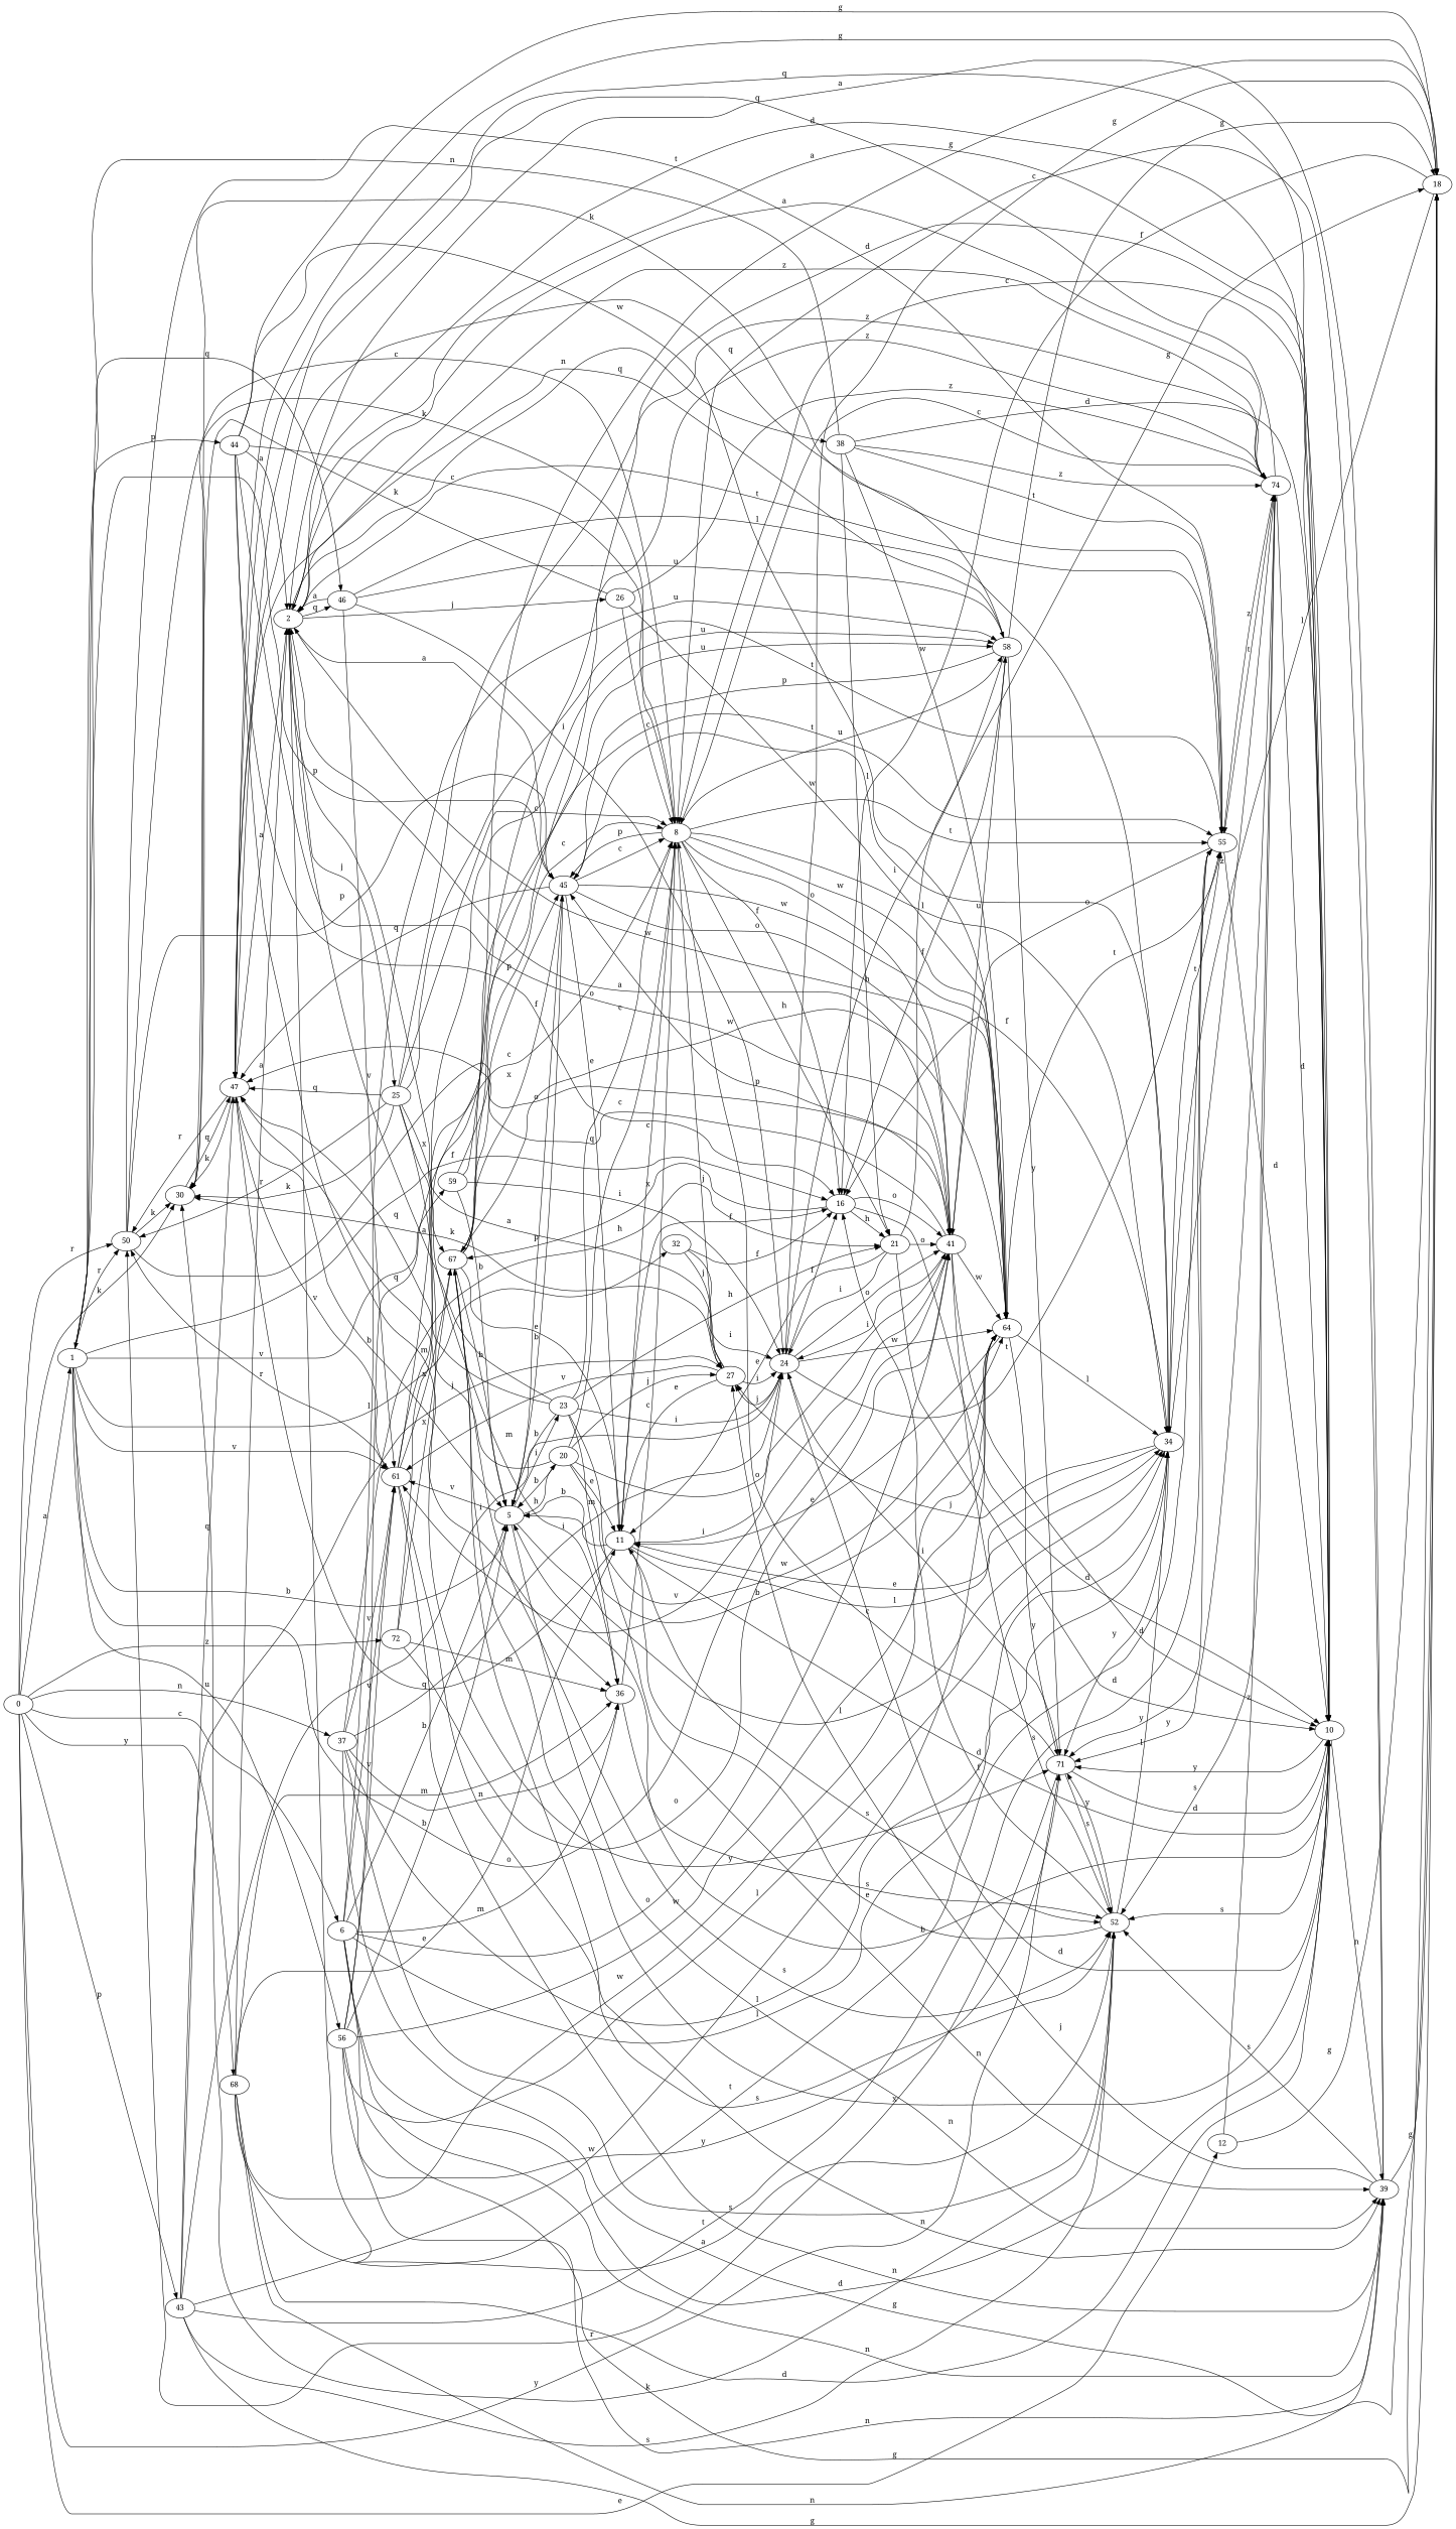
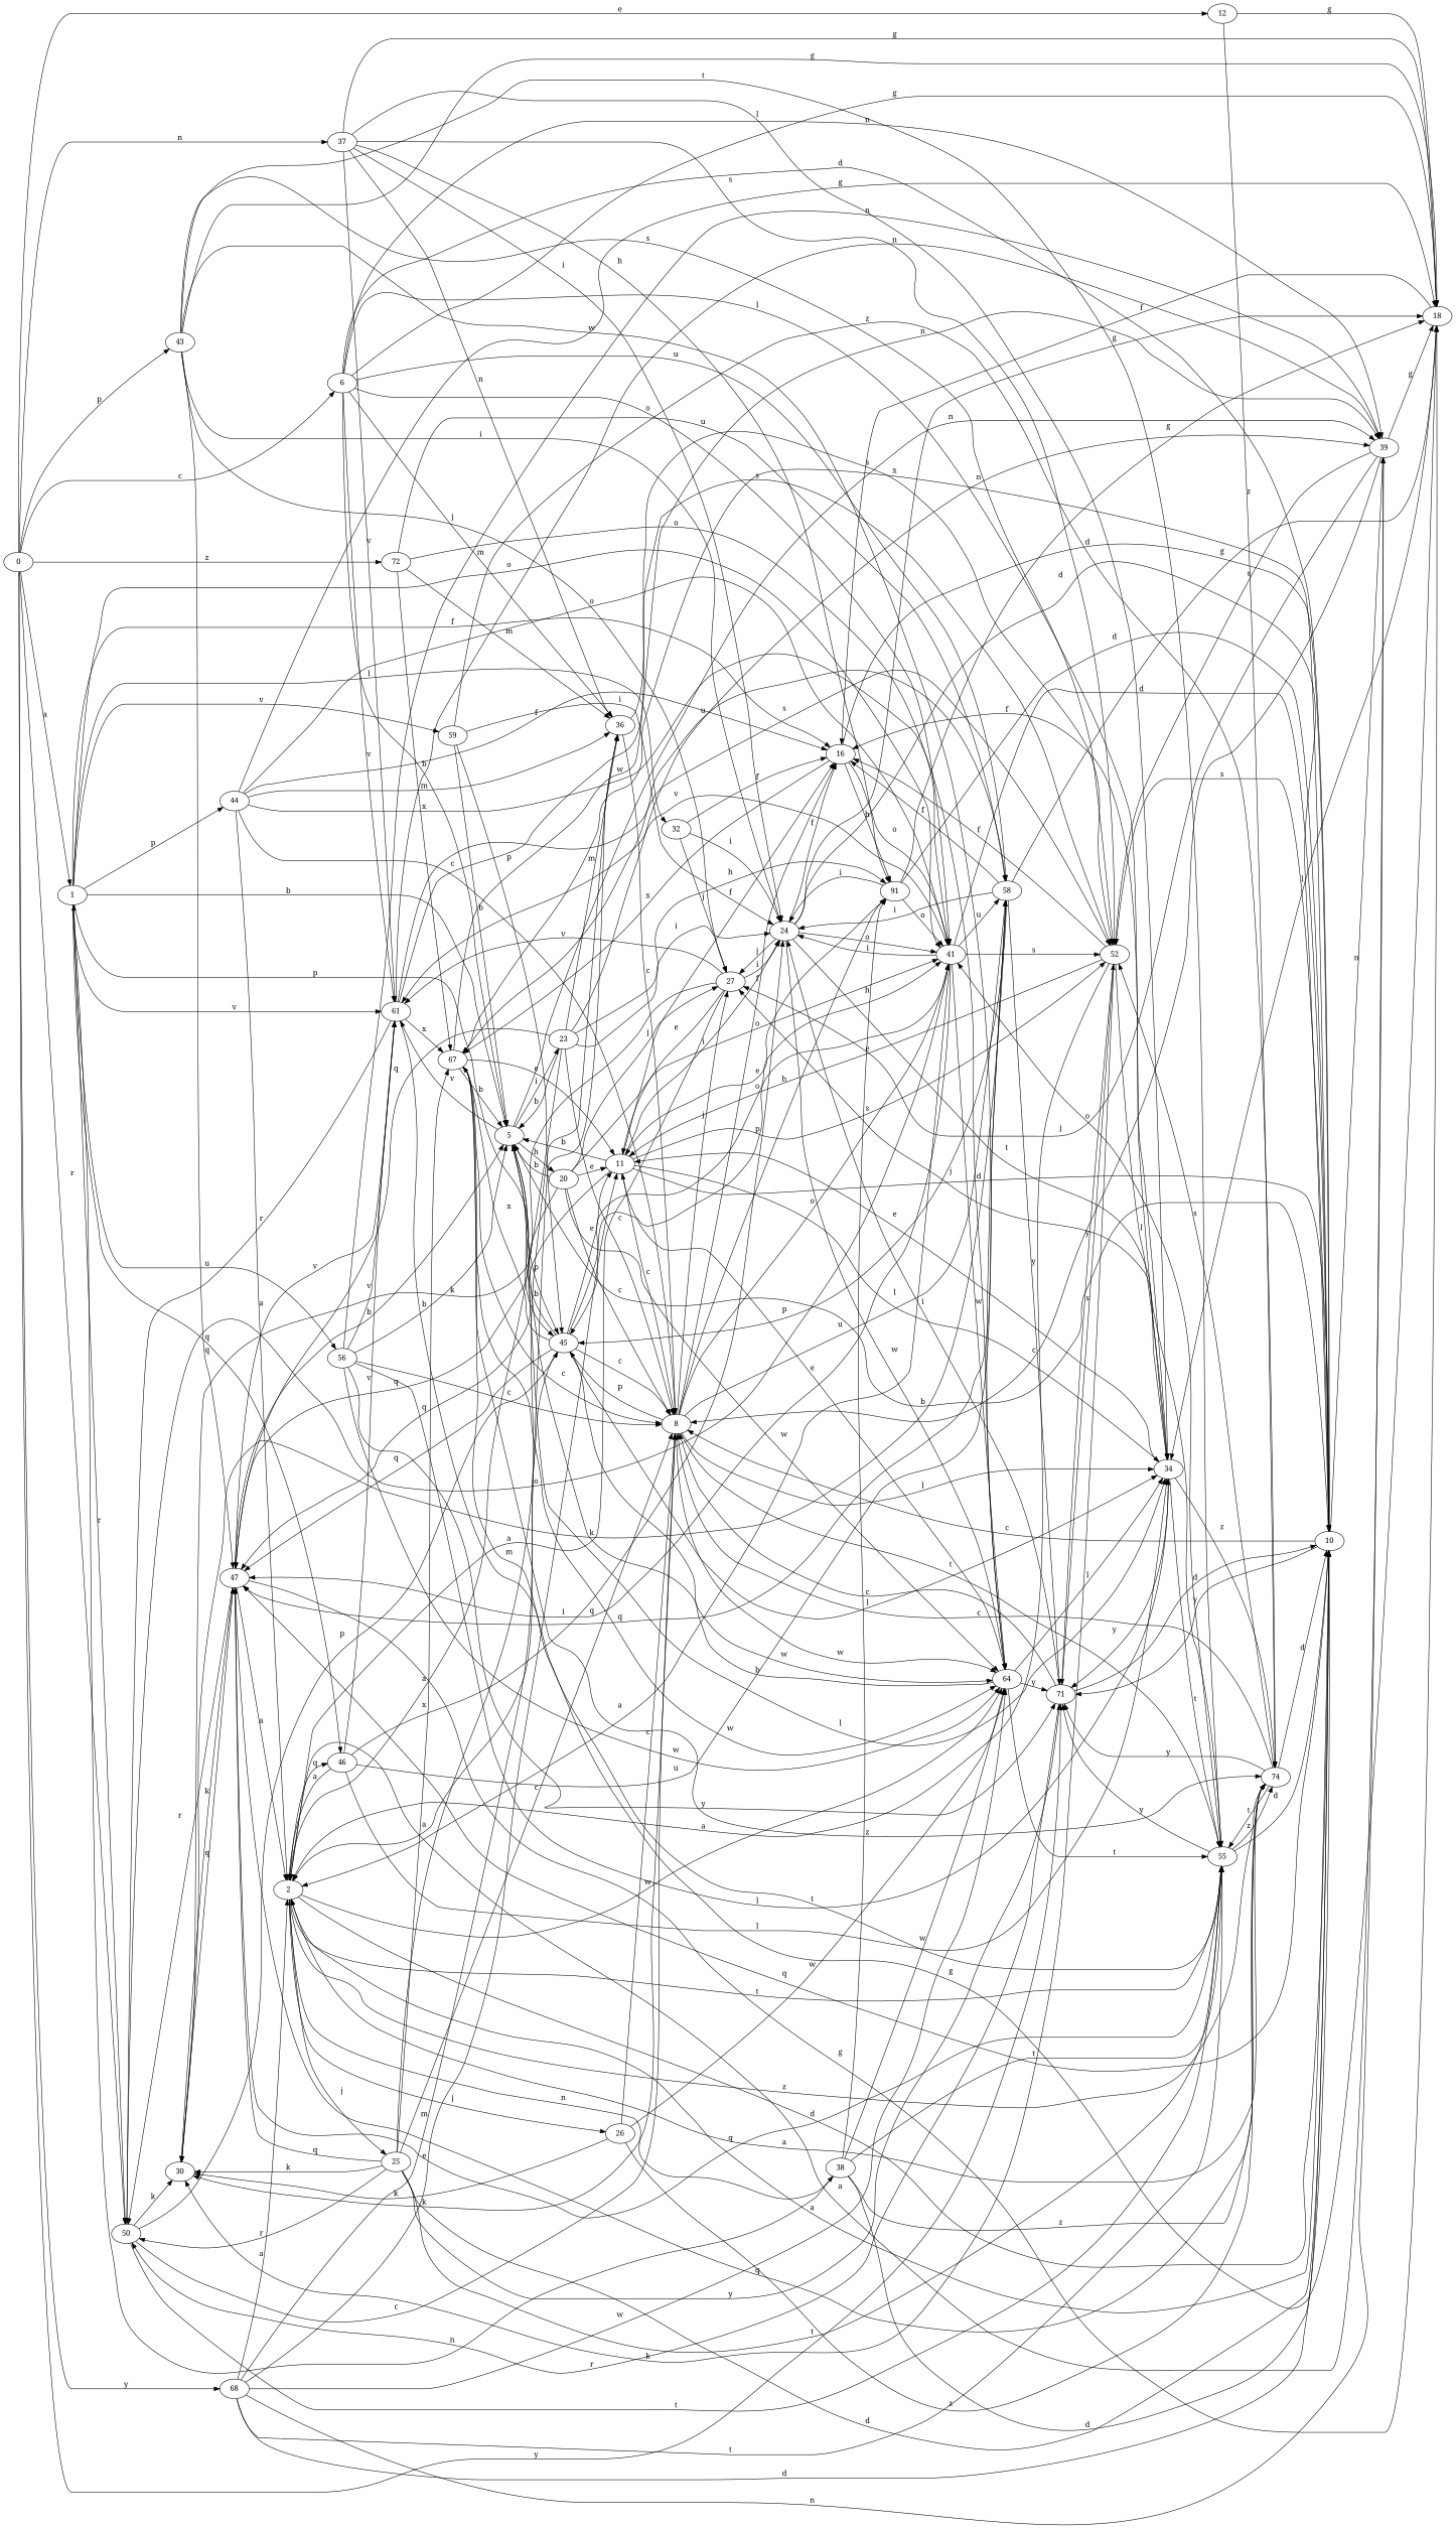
  strict digraph {
    fontname="Noto Serif"
    rankdir=LR
    node [fontname="Noto Serif"]
    edge [fontname="Noto Serif"]
    0
    1
    6
    12
    30
    37
    43
    50
    68
    71
    72
    5
    16
    32
    41
    44
    45
    46
    56
    59
    61
    10
    34
    39
    18
    36
    58
    74
    47
-   21
+   21 [label=91]
    52
    24
    55
    64
    27
    8
    2
    n38 [label=11]
    67
    20
    23
    38
    25
    26
    0 -> 1 [label=a]
    0 -> 6 [label=c]
    0 -> 12 [label=e]
-   0 -> 30 [label=k]
    0 -> 37 [label=n]
    0 -> 43 [label=p]
    0 -> 50 [label=r]
    0 -> 68 [label=y]
    0 -> 71 [label=y]
    0 -> 72 [label=z]
    1 -> 50 [label=r]
    1 -> 5 [label=b]
    1 -> 16 [label=f]
    1 -> 32 [label=l]
    1 -> 41 [label=o]
    1 -> 44 [label=p]
    1 -> 45 [label=p]
    1 -> 46 [label=q]
    1 -> 56 [label=u]
    1 -> 59 [label=v]
    1 -> 61 [label=v]
    6 -> 5 [label=b]
    6 -> 41 [label=o]
    6 -> 61 [label=v]
    6 -> 10 [label=d]
    6 -> 34 [label=l]
    6 -> 39 [label=n]
    6 -> 18 [label=g]
    6 -> 36 [label=m]
    6 -> 58 [label=u]
    12 -> 18 [label=g]
    12 -> 74 [label=z]
    30 -> 47 [label=q]
    37 -> 61 [label=v]
    37 -> 34 [label=l]
    37 -> 18 [label=g]
    37 -> 36 [label=n]
    37 -> 21 [label=h]
    37 -> 52 [label=s]
    37 -> 24 [label=i]
    43 -> 18 [label=g]
    43 -> 47 [label=q]
    43 -> 52 [label=s]
    43 -> 24 [label=i]
    43 -> 55 [label=t]
    43 -> 64 [label=w]
    43 -> 27 [label=j]
    50 -> 30 [label=k]
    50 -> 41 [label=o]
    50 -> 45 [label=p]
    50 -> 55 [label=t]
    50 -> 8 [label=c]
    68 -> 10 [label=d]
    68 -> 39 [label=n]
    68 -> 36 [label=m]
    68 -> 55 [label=t]
    68 -> 64 [label=w]
    68 -> 2 [label=a]
    68 -> n38 [label=e]
    71 -> 50 [label=r]
    71 -> 10 [label=d]
    71 -> 52 [label=s]
    71 -> 24 [label=i]
    71 -> 8 [label=c]
    72 -> 41 [label=o]
    72 -> 36 [label=m]
    72 -> 58 [label=u]
    72 -> 67 [label=x]
    5 -> 45 [label=p]
    5 -> 61 [label=v]
    5 -> 34 [label=l]
    5 -> 39 [label=n]
    5 -> 20 [label=h]
    5 -> 23 [label=i]
    16 -> 41 [label=o]
    16 -> 10 [label=d]
    16 -> 21 [label=h]
    16 -> 67 [label=x]
    32 -> 16 [label=f]
    32 -> 24 [label=i]
    32 -> 27 [label=j]
    41 -> 45 [label=p]
    41 -> 61 [label=v]
    41 -> 10 [label=d]
    41 -> 58 [label=u]
    41 -> 47 [label=q]
    41 -> 52 [label=s]
    41 -> 24 [label=i]
    41 -> 64 [label=w]
    41 -> 2 [label=a]
    44 -> 16 [label=f]
    44 -> 41 [label=o]
    44 -> 18 [label=g]
    44 -> 36 [label=m]
    44 -> 64 [label=w]
    44 -> 8 [label=c]
    44 -> 2 [label=a]
    45 -> 5 [label=b]
    45 -> 41 [label=o]
    45 -> 34 [label=l]
    45 -> 47 [label=q]
    45 -> 64 [label=w]
    45 -> 8 [label=c]
    45 -> 2 [label=a]
    45 -> n38 [label=e]
    45 -> 67 [label=x]
    46 -> 61 [label=v]
    46 -> 34 [label=l]
    46 -> 58 [label=u]
    46 -> 24 [label=i]
    46 -> 2 [label=a]
    56 -> 71 [label=y]
    56 -> 5 [label=b]
    56 -> 61 [label=v]
    56 -> 34 [label=l]
    56 -> 39 [label=n]
    56 -> 64 [label=w]
    56 -> 8 [label=c]
    59 -> 5 [label=b]
    59 -> 45 [label=p]
    59 -> 74 [label=z]
    59 -> 24 [label=i]
    61 -> 50 [label=r]
    61 -> 39 [label=n]
    61 -> 58 [label=u]
    61 -> 52 [label=s]
    61 -> 55 [label=t]
    61 -> 67 [label=x]
    10 -> 71 [label=y]
    10 -> 5 [label=b]
    10 -> 39 [label=n]
    10 -> 47 [label=q]
    10 -> 52 [label=s]
    10 -> 8 [label=c]
    10 -> 2 [label=a]
    10 -> 67 [label=x]
    34 -> 71 [label=y]
    34 -> 16 [label=f]
    34 -> 74 [label=z]
    34 -> 55 [label=t]
    34 -> 27 [label=j]
    34 -> n38 [label=e]
    39 -> 18 [label=g]
    39 -> 52 [label=s]
    39 -> 27 [label=j]
    39 -> 8 [label=c]
    39 -> 2 [label=a]
    18 -> 16 [label=f]
    18 -> 34 [label=l]
    36 -> 52 [label=s]
    36 -> 8 [label=c]
    58 -> 30 [label=k]
    58 -> 71 [label=y]
    58 -> 16 [label=f]
    58 -> 45 [label=p]
    58 -> 18 [label=g]
    58 -> 47 [label=q]
    58 -> 24 [label=i]
    74 -> 71 [label=y]
    74 -> 10 [label=d]
    74 -> 47 [label=q]
    74 -> 52 [label=s]
    74 -> 55 [label=t]
    74 -> 8 [label=c]
    74 -> 2 [label=a]
    47 -> 30 [label=k]
    47 -> 50 [label=r]
    47 -> 5 [label=b]
    47 -> 61 [label=v]
    47 -> 18 [label=g]
    47 -> 2 [label=a]
    21 -> 41 [label=o]
    21 -> 10 [label=d]
    21 -> 18 [label=g]
    21 -> 24 [label=i]
    21 -> n38 [label=e]
    52 -> 30 [label=k]
    52 -> 71 [label=y]
    52 -> 16 [label=f]
    52 -> 34 [label=l]
    52 -> 2 [label=a]
    52 -> n38 [label=e]
    24 -> 16 [label=f]
    24 -> 41 [label=o]
    24 -> 10 [label=d]
    24 -> 18 [label=g]
    24 -> 55 [label=t]
    24 -> 64 [label=w]
    24 -> 27 [label=j]
    55 -> 71 [label=y]
    55 -> 41 [label=o]
    55 -> 10 [label=d]
    55 -> 74 [label=z]
    55 -> 47 [label=q]
    64 -> 71 [label=y]
    64 -> 5 [label=b]
    64 -> 34 [label=l]
    64 -> 55 [label=t]
    64 -> n38 [label=e]
    27 -> 30 [label=k]
    27 -> 61 [label=v]
    27 -> 24 [label=i]
    27 -> 2 [label=a]
    27 -> n38 [label=e]
    8 -> 30 [label=k]
    8 -> 16 [label=f]
    8 -> 41 [label=o]
    8 -> 45 [label=p]
    8 -> 34 [label=l]
    8 -> 58 [label=u]
    8 -> 21 [label=h]
    8 -> 55 [label=t]
    8 -> 64 [label=w]
    8 -> 27 [label=j]
    2 -> 46 [label=q]
    2 -> 10 [label=d]
    2 -> 74 [label=z]
    2 -> 55 [label=t]
    2 -> 64 [label=w]
    2 -> 38 [label=n]
    2 -> 25 [label=j]
    2 -> 26 [label=j]
    n38 -> 5 [label=b]
    n38 -> 16 [label=f]
    n38 -> 10 [label=d]
    n38 -> 34 [label=l]
    n38 -> 47 [label=q]
    n38 -> 52 [label=s]
    n38 -> 24 [label=i]
    n38 -> 8 [label=c]
    67 -> 5 [label=b]
    67 -> 39 [label=n]
    67 -> 18 [label=g]
    67 -> 74 [label=z]
    67 -> 52 [label=s]
    67 -> 64 [label=w]
    67 -> 8 [label=c]
    67 -> n38 [label=e]
    20 -> 5 [label=b]
    20 -> 41 [label=o]
    20 -> 47 [label=q]
    20 -> 64 [label=w]
    20 -> 27 [label=j]
    20 -> 8 [label=c]
    20 -> n38 [label=e]
    23 -> 5 [label=b]
    23 -> 39 [label=n]
    23 -> 36 [label=m]
    23 -> 47 [label=q]
    23 -> 21 [label=h]
    23 -> 24 [label=i]
    23 -> 8 [label=c]
    23 -> 2 [label=a]
    38 -> 1 [label=n]
    38 -> 10 [label=d]
    38 -> 74 [label=z]
    38 -> 21 [label=h]
    38 -> 55 [label=t]
    38 -> 64 [label=w]
    25 -> 30 [label=k]
    25 -> 50 [label=r]
    25 -> 71 [label=y]
    25 -> 10 [label=d]
    25 -> 36 [label=m]
    25 -> 47 [label=q]
    25 -> 55 [label=t]
    25 -> 8 [label=c]
    25 -> 67 [label=x]
    26 -> 30 [label=k]
    26 -> 74 [label=z]
    26 -> 64 [label=w]
    26 -> 8 [label=c]
  }
